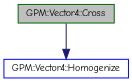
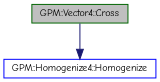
  digraph {
    rankdir=TB
    fontname="Comic Neue"
    node [fontname="Comic Neue" fontsize=10 shape=record style=filled]
    n1 [color=darkgreen fillcolor=grey75 fontcolor=black height=0.2 label="GPM::Vector4::Cross" width=0.4]
-   n2 [color=blue fillcolor=white height=0.2 label="GPM::Vector4::Homogenize" width=0.4]
+   n2 [color=blue fillcolor=white height=0.2 label="GPM::Homogenize4::Homogenize" width=0.4]
    n1 -> n2 [color=midnightblue fontname="Comic Neue" fontsize=10 labelfontname=Helvetica labelfontsize=10 style=solid]
  }
